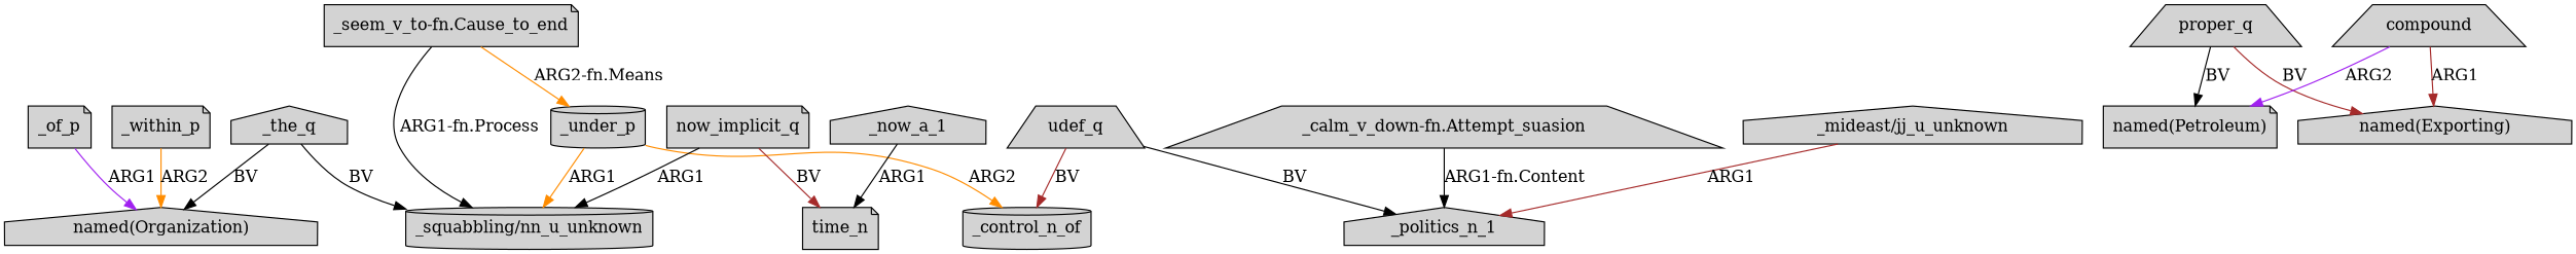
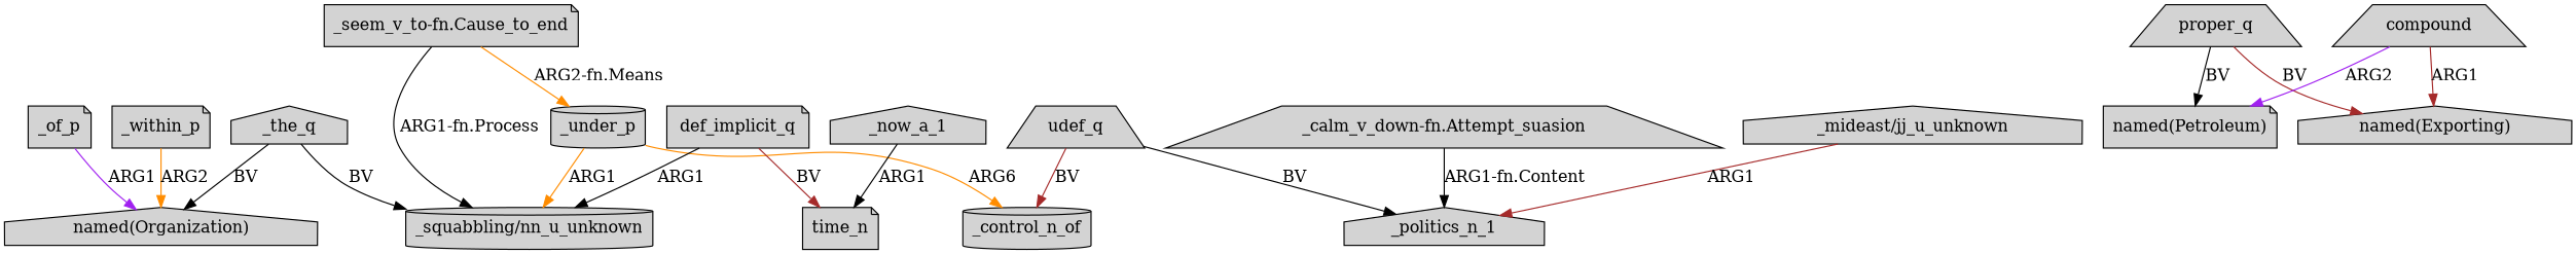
  digraph {
    node [shape=note style=filled]
    edge [color=black]
    _of_p
    "named(Organization)" [shape=house]
    _the_q [shape=house]
    "_squabbling/nn_u_unknown" [shape=cylinder]
    udef_q [shape=trapezium]
    _control_n_of [shape=cylinder]
    _politics_n_1 [shape=house]
    time_n
    "_seem_v_to-fn.Cause_to_end"
    _under_p [shape=cylinder]
    _within_p
    proper_q [shape=trapezium]
    "named(Petroleum)"
    "named(Exporting)" [shape=house]
    compound [shape=trapezium]
    _now_a_1 [shape=house]
    "_mideast/jj_u_unknown" [shape=house]
    "_calm_v_down-fn.Attempt_suasion" [shape=trapezium]
-   def_implicit_q [label=now_implicit_q]
+   def_implicit_q
    _of_p -> "named(Organization)" [color=purple label=ARG1]
    _the_q -> "named(Organization)" [label=BV]
    _the_q -> "_squabbling/nn_u_unknown" [label=BV]
    udef_q -> _control_n_of [color=brown label=BV]
    udef_q -> _politics_n_1 [label=BV]
    "_seem_v_to-fn.Cause_to_end" -> "_squabbling/nn_u_unknown" [label="ARG1-fn.Process"]
    "_seem_v_to-fn.Cause_to_end" -> _under_p [color=darkorange label="ARG2-fn.Means"]
    _under_p -> "_squabbling/nn_u_unknown" [color=darkorange label=ARG1]
-   _under_p -> _control_n_of [color=darkorange label=ARG2]
+   _under_p -> _control_n_of [color=darkorange label=ARG6]
    _within_p -> "named(Organization)" [color=darkorange label=ARG2]
    proper_q -> "named(Petroleum)" [label=BV]
    proper_q -> "named(Exporting)" [color=brown label=BV]
    compound -> "named(Petroleum)" [color=purple label=ARG2]
    compound -> "named(Exporting)" [color=brown label=ARG1]
    _now_a_1 -> time_n [label=ARG1]
    "_mideast/jj_u_unknown" -> _politics_n_1 [color=brown label=ARG1]
    "_calm_v_down-fn.Attempt_suasion" -> _politics_n_1 [label="ARG1-fn.Content"]
    def_implicit_q -> "_squabbling/nn_u_unknown" [label=ARG1]
    def_implicit_q -> time_n [color=brown label=BV]
  }
